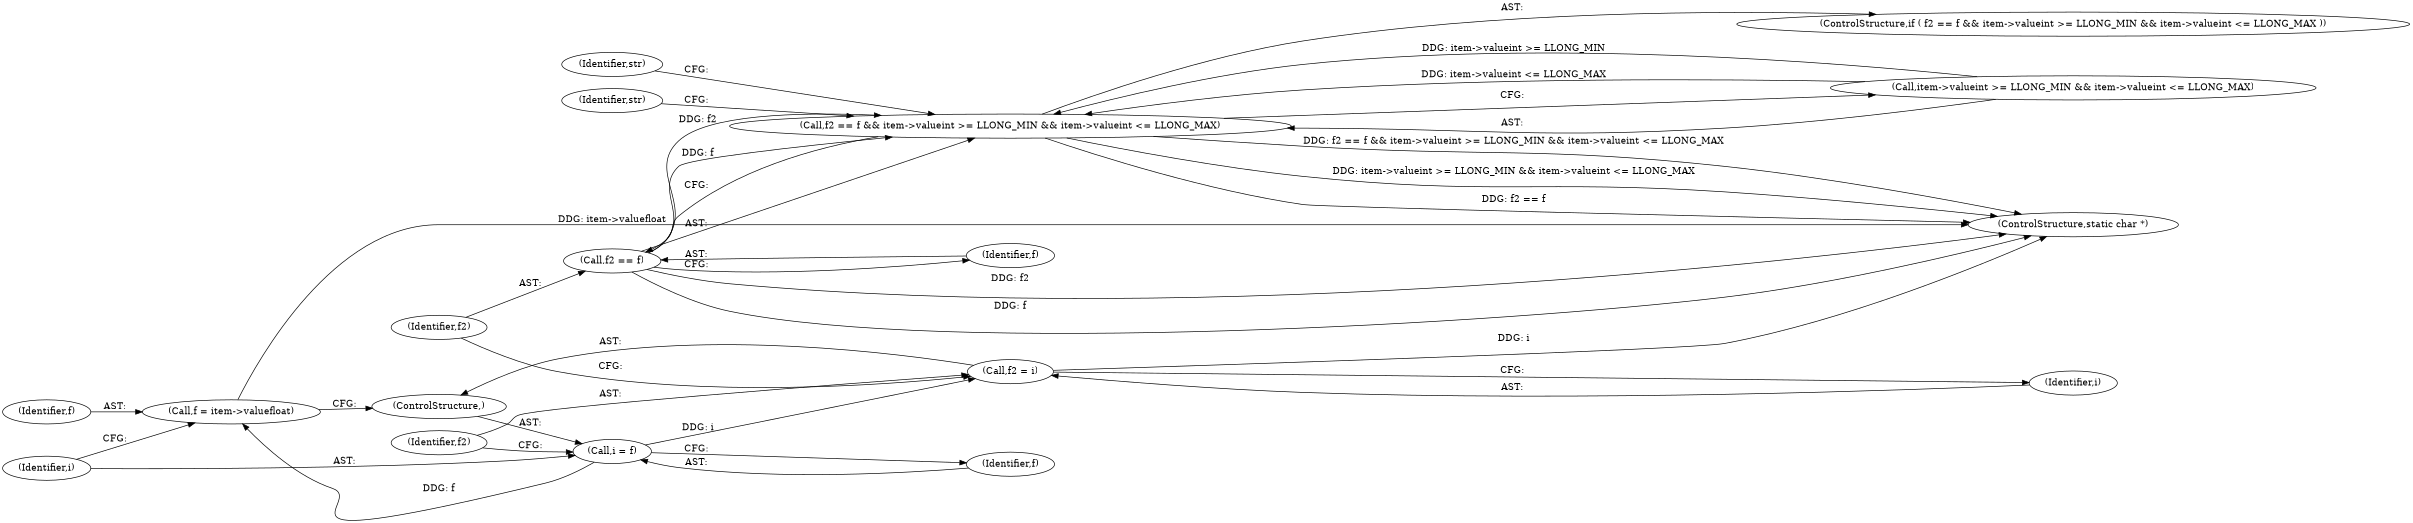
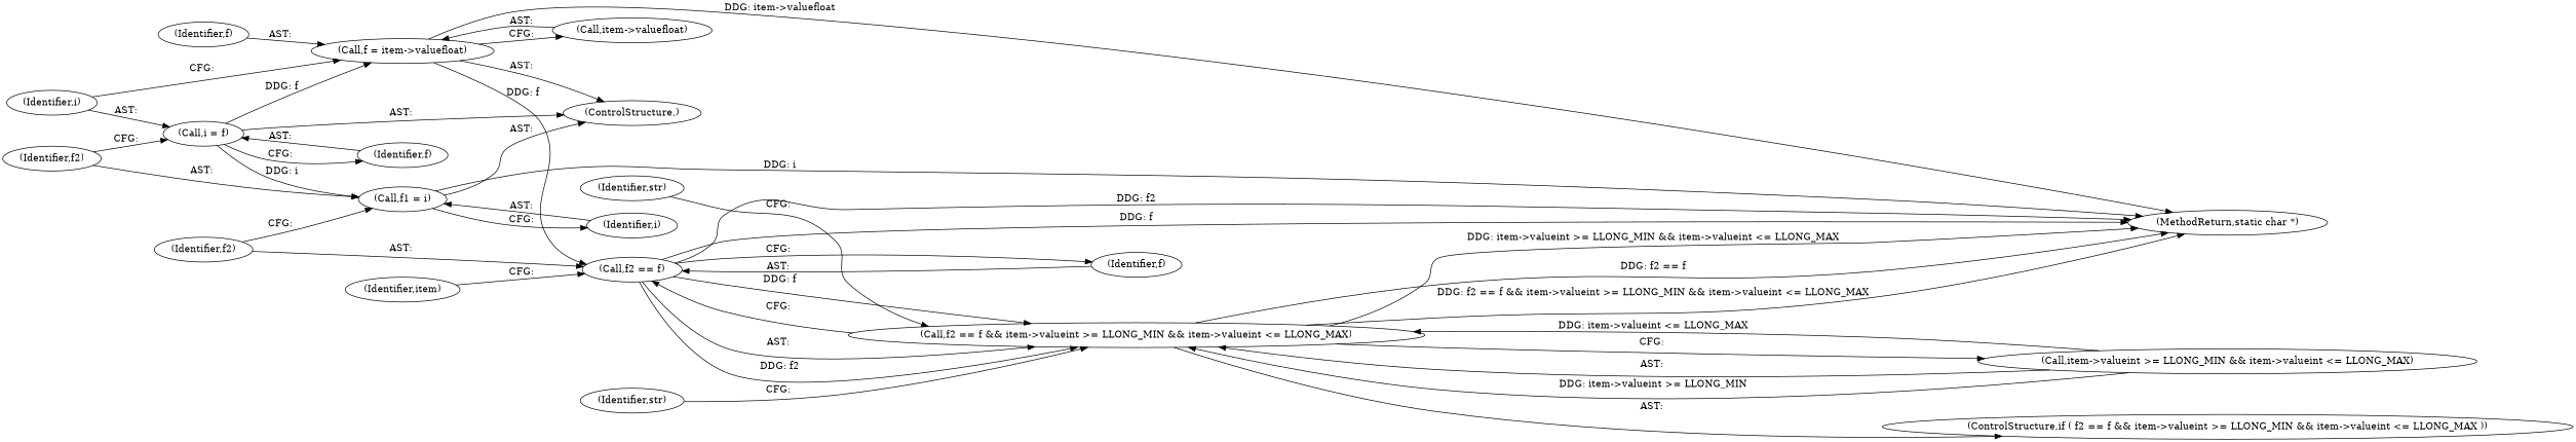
  digraph {
    rankdir=LR
    n1 [label="(Call,f = item->valuefloat)"]
    n2 [label="(Call,f2 == f)"]
    n3 [label="(ControlStructure,)"]
-   n5 [label="(ControlStructure,static char *)"]
+   n4 [label="(Call,item->valuefloat)"]
+   n5 [label="(MethodReturn,static char *)"]
    n6 [label="(Call,i = f)"]
-   n7 [label="(Call,f2 = i)"]
+   n7 [label="(Call,f1 = i)"]
    n8 [label="(Identifier,f)"]
    n9 [label="(Call,f2 == f && item->valueint >= LLONG_MIN && item->valueint <= LLONG_MAX)"]
    n10 [label="(Identifier,f)"]
    n11 [label="(Identifier,i)"]
    n12 [label="(ControlStructure,if ( f2 == f && item->valueint >= LLONG_MIN && item->valueint <= LLONG_MAX ))"]
    n13 [label="(Call,item->valueint >= LLONG_MIN && item->valueint <= LLONG_MAX)"]
    n14 [label="(Identifier,str)"]
    n15 [label="(Identifier,i)"]
    n16 [label="(Identifier,f)"]
    n17 [label="(Identifier,f2)"]
+   n18 [label="(Identifier,item)"]
    n19 [label="(Identifier,f2)"]
    n20 [label="(Identifier,str)"]
-   n1 -> n3 [label="CFG: "]
+   n1 -> n2 [label="DDG: f"]
+   n1 -> n3 [label="AST: "]
+   n1 -> n4 [label="CFG: "]
    n1 -> n5 [label="DDG: item->valuefloat"]
    n2 -> n5 [label="DDG: f2"]
    n2 -> n5 [label="DDG: f"]
    n2 -> n9 [label="AST: "]
    n2 -> n9 [label="DDG: f2"]
    n2 -> n9 [label="DDG: f"]
    n2 -> n10 [label="CFG: "]
+   n4 -> n1 [label="AST: "]
    n6 -> n1 [label="DDG: f"]
-   n3 -> n6 [label="AST: "]
+   n6 -> n3 [label="AST: "]
    n6 -> n7 [label="DDG: i"]
    n6 -> n8 [label="CFG: "]
    n7 -> n3 [label="AST: "]
    n7 -> n5 [label="DDG: i"]
    n7 -> n11 [label="CFG: "]
    n8 -> n6 [label="AST: "]
    n9 -> n2 [label="CFG: "]
    n9 -> n5 [label="DDG: item->valueint >= LLONG_MIN && item->valueint <= LLONG_MAX"]
    n9 -> n5 [label="DDG: f2 == f"]
    n9 -> n5 [label="DDG: f2 == f && item->valueint >= LLONG_MIN && item->valueint <= LLONG_MAX"]
    n9 -> n12 [label="AST: "]
    n9 -> n13 [label="CFG: "]
    n10 -> n2 [label="AST: "]
    n11 -> n7 [label="AST: "]
    n13 -> n9 [label="AST: "]
    n13 -> n9 [label="DDG: item->valueint >= LLONG_MIN"]
    n13 -> n9 [label="DDG: item->valueint <= LLONG_MAX"]
    n14 -> n9 [label="CFG: "]
    n15 -> n1 [label="CFG: "]
    n15 -> n6 [label="AST: "]
    n16 -> n1 [label="AST: "]
    n17 -> n6 [label="CFG: "]
    n17 -> n7 [label="AST: "]
+   n18 -> n2 [label="CFG: "]
    n19 -> n2 [label="AST: "]
    n19 -> n7 [label="CFG: "]
    n20 -> n9 [label="CFG: "]
  }
